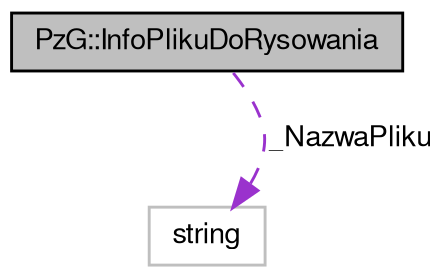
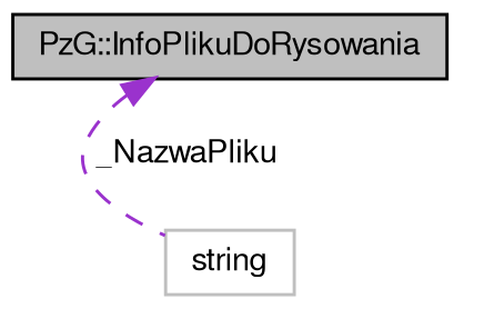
  digraph {
    node [fontname=FreeSans fontsize=10 shape=record style=filled]
    n1 [color=black fillcolor=grey75 fontcolor=black height=0.2 label="PzG::InfoPlikuDoRysowania" width=0.4]
    n2 [color=grey75 fillcolor=white height=0.2 label=string width=0.4]
-   n2 -> n1 [color=darkorchid3 dir=back fontname=FreeSans fontsize=10 label=" _NazwaPliku" labelfontname=FreeSans labelfontsize=10 style=dashed]
+   n1 -> n2 [color=darkorchid3 dir=back fontname=FreeSans fontsize=10 label=" _NazwaPliku" labelfontname=FreeSans labelfontsize=10 style=dashed]
  }
